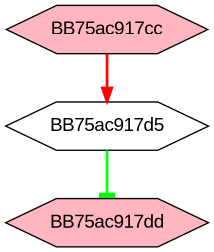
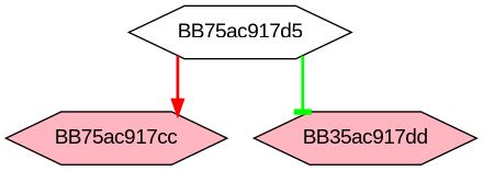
  digraph {
    fontname="Liberation Sans"
    splines=ortho
    node [fillcolor=lightpink fontname="Liberation Sans" shape=hexagon style=filled]
    edge [fontname="Liberation Sans" style=bold]
    BB75ac917d5 [fillcolor=white]
    BB75ac917cc
-   BB75ac917dd
+   BB75ac917dd [label=BB35ac917dd]
    BB75ac917d5 -> BB75ac917dd [arrowhead=tee color=green]
-   BB75ac917cc -> BB75ac917d5 [arrowhead=normal color=red]
+   BB75ac917d5 -> BB75ac917cc [arrowhead=normal color=red]
  }
